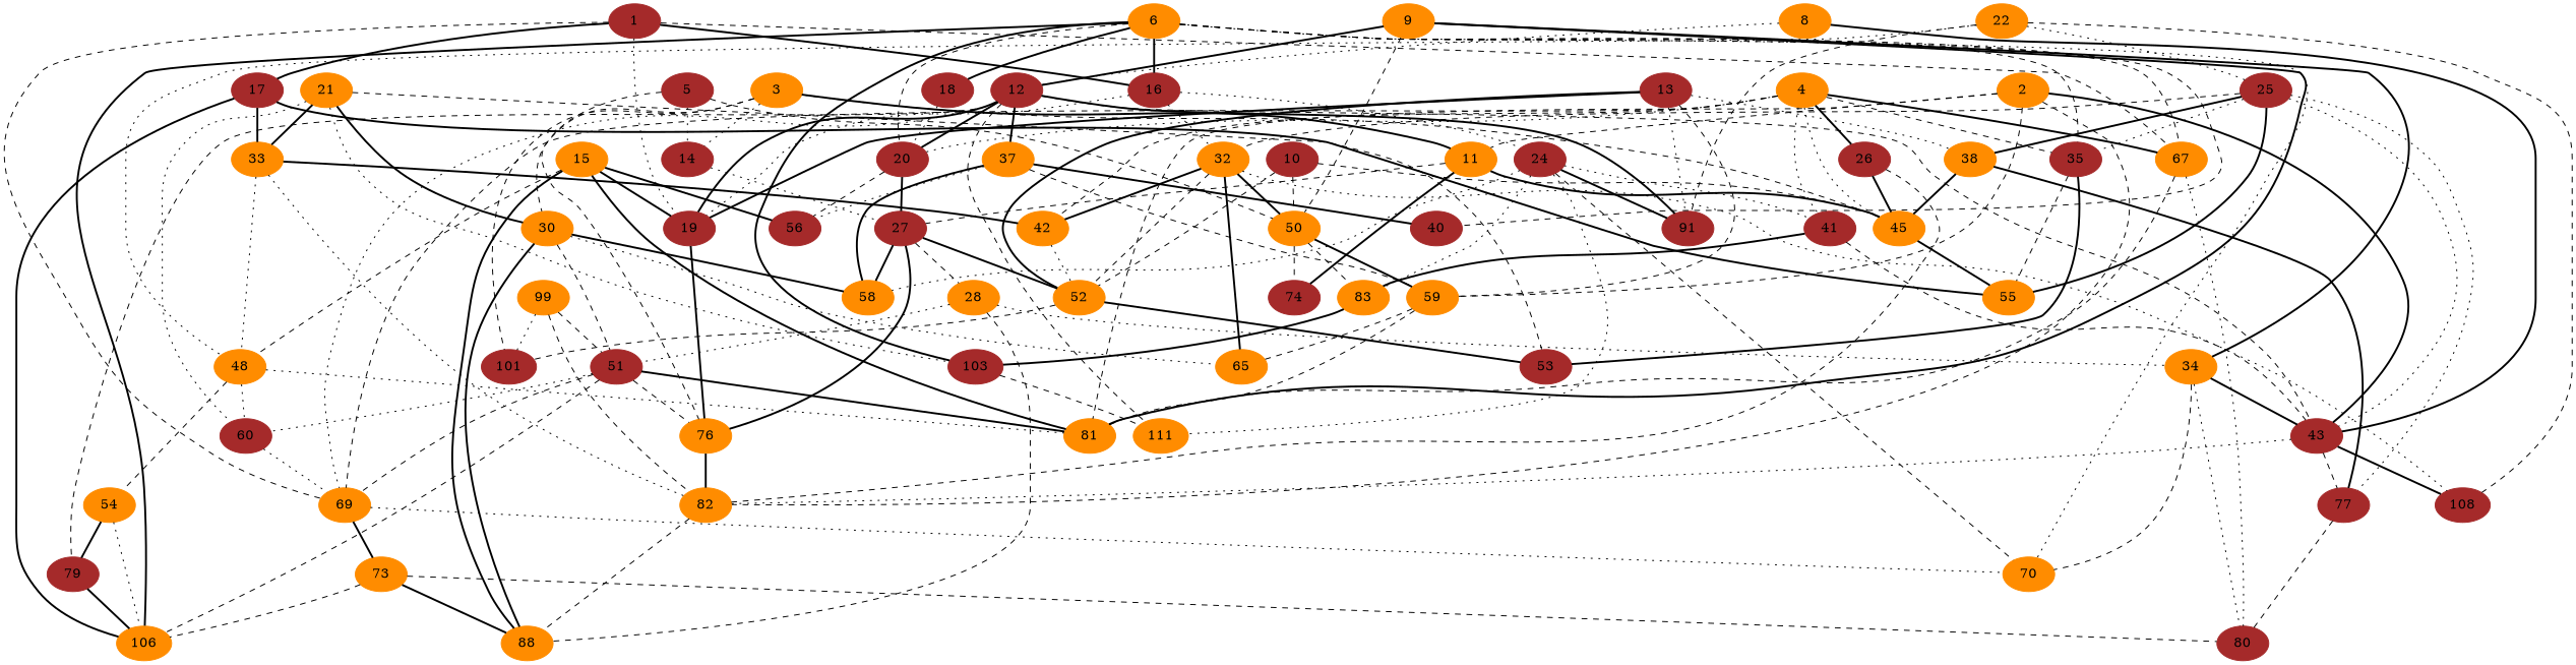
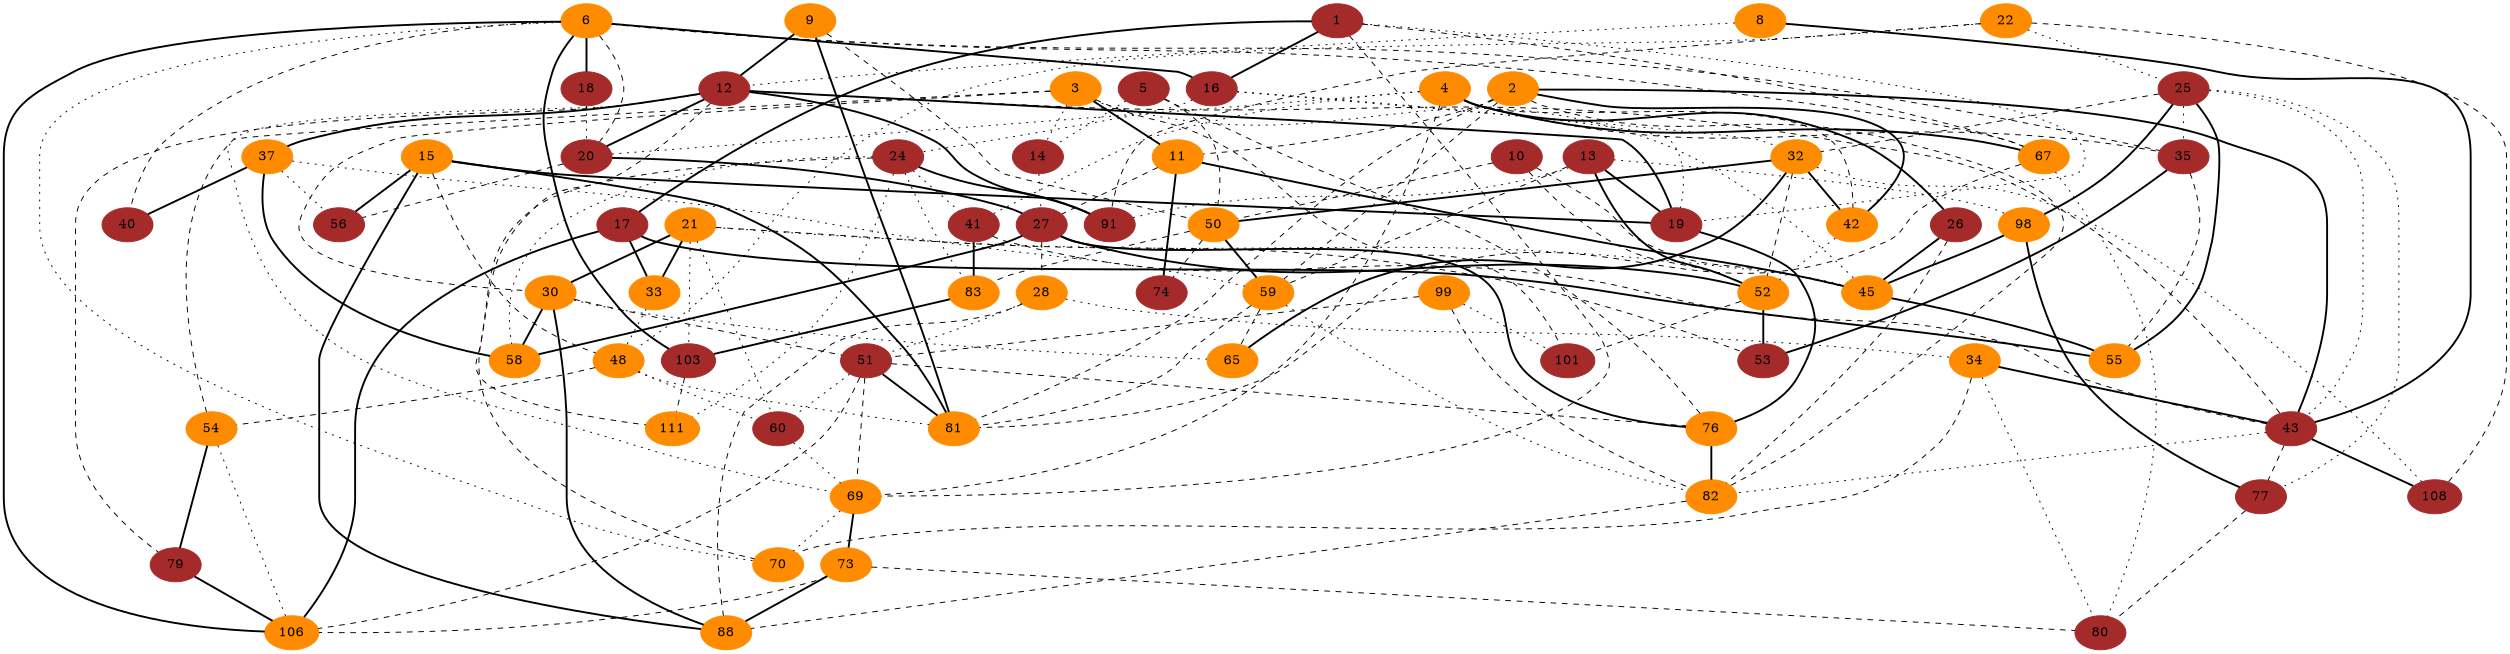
  graph {
    node [color=darkorange style=filled]
    edge [style=bold]
    1 [color=brown super="+63"]
    16 [color=brown super="+87"]
    17 [color=brown super="+90"]
    19 [color=brown super="+78"]
    67
    69 [super="+71"]
    24 [color=brown super="+68"]
    32 [super="+36"]
    106 [super="+109"]
    33 [super="+104"]
    55 [super="+96"]
    76 [super="+93"]
    81 [super="+86"]
    80 [color=brown super="+95"]
    70
    n16 [label=73]
    2 [super="+92"]
    11 [super="+31"]
    43 [color=brown super="+94"]
    59 [super="+99"]
    82 [super="+110"]
    45 [super="+46"]
    27 [color=brown super="+100"]
    74 [color=brown]
    108 [color=brown]
    77 [color=brown]
    65
    88 [super="+107"]
    3 [super="+62"]
    14 [color=brown]
    30 [super="+39"]
    54 [super="+61"]
    101 [color=brown]
    58
    51 [color=brown super="+89"]
    79 [color=brown]
    4 [super="+64"]
    20 [color=brown super="+84"]
    26 [color=brown]
    35 [color=brown super="+98"]
    41 [color=brown]
    42
    56 [color=brown]
    53 [color=brown]
    83
    52 [super="+112"]
    5 [color=brown super="+7"]
    50
    6 [super="+85"]
    18 [color=brown]
    40 [color=brown]
    103 [color=brown]
    111
    12 [color=brown super="+57"]
    37 [super="+73"]
    91 [color=brown]
    8
    9 [super="+105"]
    34 [super="+49"]
    10 [color=brown super="+66"]
    28
    13 [color=brown]
-   38 [super="+102"]
+   38 [super="+102" label=98]
    15 [super="+47"]
    48 [super="+75"]
    60 [color=brown]
    21 [super="+23"]
    22 [super="+44"]
    25 [color=brown super="+97"]
    n70 [label=99]
    1 -- 16
    1 -- 17
    1 -- 19 [style=dotted]
    1 -- 67 [style=dashed]
    1 -- 69 [style=dashed]
    16 -- 19 [style=dotted]
    16 -- 24 [style=dotted]
    16 -- 32 [style=dotted]
    17 -- 106
    17 -- 33
    17 -- 55
    19 -- 76 [weight=2]
    67 -- 81 [style=dashed]
    67 -- 80 [style=dotted]
    69 -- 70 [style=dotted]
    69 -- n16
    24 -- 70 [style=dashed]
    24 -- 58 [style=dotted]
    24 -- 41 [style=dotted]
    24 -- 83 [style=dotted]
    24 -- 111 [style=dotted]
    24 -- 91
    32 -- 108 [style=dotted]
    32 -- 65 [weight=2]
    32 -- 42
    32 -- 52 [style=dashed]
    32 -- 50
-   33 -- 82 [style=dotted]
-   33 -- 42
+   59 -- 82 [style=dotted]
+   2 -- 42
    33 -- 48 [style=dotted]
    76 -- 82
    n16 -- 106 [style=dashed weight=2]
    n16 -- 80 [style=dashed]
    n16 -- 88
    2 -- 81 [style=dashed]
    2 -- 11 [style=dashed]
    2 -- 43
    2 -- 59 [style=dashed weight=2]
    2 -- 82 [style=dashed]
    11 -- 45
    11 -- 27 [style=dashed]
    11 -- 74
    43 -- 82 [style=dotted]
    43 -- 108
    43 -- 77 [style=dashed]
    59 -- 81 [style=dashed]
    59 -- 65 [style=dashed]
    82 -- 88 [style=dashed]
    45 -- 55
    27 -- 76
    27 -- 58
    27 -- 52
    27 -- 28 [style=dashed]
    77 -- 80 [style=dashed]
    3 -- 11
-   3 -- 45 [style=dashed weight=2]
+   3 -- 45 [style=dotted weight=2]
    3 -- 14 [style=dotted]
    3 -- 30 [style=dashed]
+   3 -- 54 [style=dashed]
    3 -- 101 [style=dashed]
    14 -- 27 [style=dotted]
    30 -- 65 [style=dotted]
    30 -- 88
    30 -- 58
    30 -- 51 [style=dashed]
    54 -- 106 [style=dotted]
    54 -- 79
    51 -- 69 [style=dashed]
    51 -- 106 [style=dashed]
    51 -- 76 [style=dashed]
    51 -- 81
    51 -- 60 [style=dotted]
    79 -- 106 [weight=2]
    4 -- 67
    4 -- 69 [style=dashed weight=2]
    4 -- 20 [style=dotted]
    4 -- 26
    4 -- 35 [style=dashed]
    4 -- 41 [style=dotted]
    4 -- 42 [style=dashed]
    20 -- 27
    20 -- 56 [style=dashed]
    26 -- 82 [style=dashed]
    26 -- 45
    35 -- 55 [style=dashed]
    35 -- 53
    41 -- 43 [style=dashed]
    41 -- 83
    42 -- 52 [style=dotted]
    83 -- 103
    52 -- 101 [style=dashed]
    52 -- 53
    5 -- 76 [style=dashed]
    5 -- 14 [style=dotted]
    5 -- 50 [style=dashed]
    50 -- 59
    50 -- 74 [style=dashed]
    50 -- 83 [style=dashed]
    6 -- 16
    6 -- 67 [style=dashed]
    6 -- 106
    6 -- 70 [style=dotted]
    6 -- 20 [style=dashed]
    6 -- 35 [style=dashed]
    6 -- 18
    6 -- 40 [style=dashed]
    6 -- 103
    18 -- 20 [style=dotted]
    103 -- 111 [style=dashed]
    12 -- 19
    12 -- 69 [style=dotted]
    12 -- 43 [style=dashed]
    12 -- 79 [style=dashed]
    12 -- 20
    12 -- 111 [style=dashed]
    12 -- 37
    12 -- 91
-   37 -- 59 [style=dashed]
+   37 -- 59 [style=dotted]
    37 -- 58
    37 -- 56 [style=dotted]
    37 -- 40
    8 -- 43
    8 -- 12 [style=dotted]
    9 -- 81
    9 -- 50 [style=dashed]
    9 -- 12
-   9 -- 34
    34 -- 80 [style=dotted]
    34 -- 70 [style=dashed]
    34 -- 43
    10 -- 45 [style=dashed]
    10 -- 52 [style=dashed]
    10 -- 50 [style=dashed]
    28 -- 88 [style=dashed]
    28 -- 51 [style=dotted]
    28 -- 34 [style=dotted]
    13 -- 19
    13 -- 59 [style=dashed]
    13 -- 52
    13 -- 91 [style=dotted]
    13 -- 38 [style=dotted]
    38 -- 45
    38 -- 77
    15 -- 19
    15 -- 81
    15 -- 88
    15 -- 56
    15 -- 48 [style=dashed]
    48 -- 81 [style=dotted]
    48 -- 54 [style=dashed]
    48 -- 60 [style=dotted]
    60 -- 69 [style=dotted]
    21 -- 33
-   4 -- 45 [style=dotted weight=2]
+   21 -- 45 [style=dotted weight=2]
    21 -- 30
    21 -- 53 [style=dashed]
    21 -- 103 [style=dotted]
    21 -- 60 [style=dotted]
    22 -- 108 [style=dashed]
    22 -- 91 [style=dashed]
    22 -- 48 [style=dotted]
    22 -- 25 [style=dotted]
    25 -- 32 [style=dashed]
    25 -- 55
    25 -- 43 [style=dotted]
    25 -- 77 [style=dotted]
    25 -- 35 [style=dotted]
    25 -- 38
    n70 -- 82 [style=dashed]
    n70 -- 101 [style=dotted]
    n70 -- 51 [style=dashed]
  }
